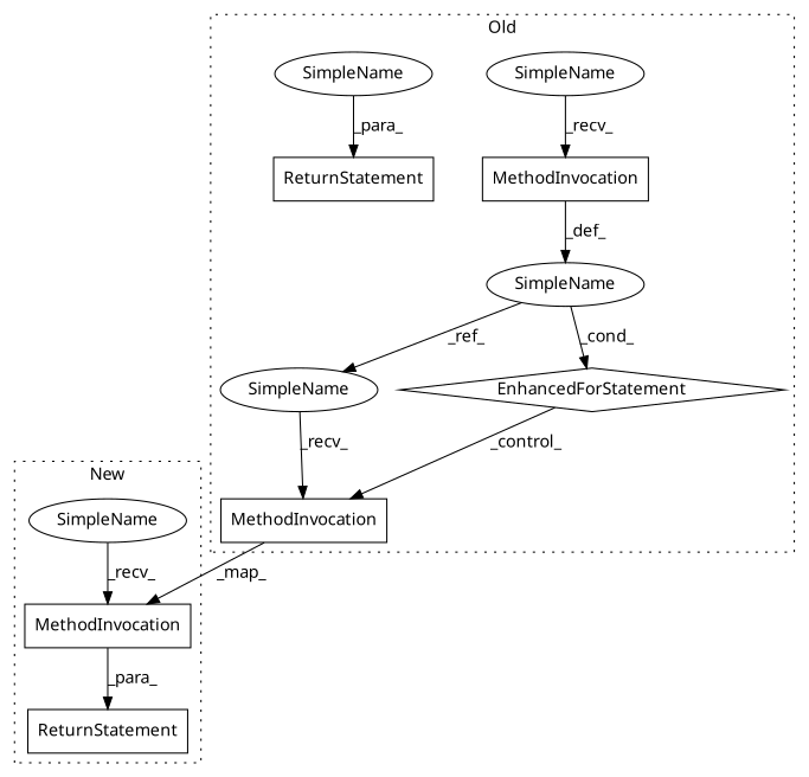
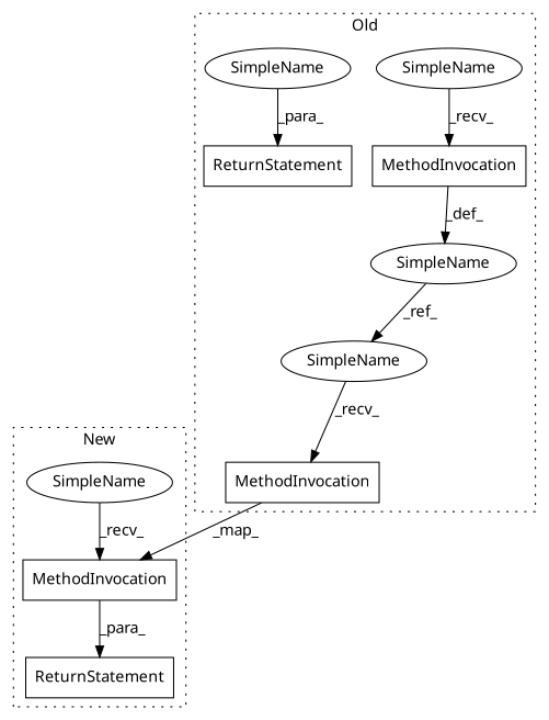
  digraph {
    fontname="Noto Sans"
    node [a=42 l=10 shape=box fontname="Noto Sans"]
    edge [fontname="Noto Sans"]
    n1 [a=32 l="5,1" label=MethodInvocation s="2228,2240"]
    n2 [a=32 l=40 label=MethodInvocation s=2149]
    n3 [a=41 l=7 label=ReturnStatement s=2269]
    n4 [l=6 label=SimpleName s=2128 shape=ellipse]
    n5 [label=SimpleName s=2138 shape=ellipse]
    n6 [l=6 label=SimpleName s=2221 shape=ellipse]
    n7 [label=SimpleName s=2276 shape=ellipse]
-   n8 [a=70 l="-2116,14" label=EnhancedForStatement s="2115,2189" shape=diamond]
    n9 [a=32 l="5,1" label=MethodInvocation s="2133,2145"]
    n10 [a=41 l=7 label=ReturnStatement s=2115]
    n11 [label=SimpleName s=2122 shape=ellipse]
    subgraph cluster_1 {
      label=Old
      style=dotted
      n1
      n2
      n3
      n4
      n5
      n6
      n7
-     n8
    }
    subgraph cluster_2 {
      label=New
      style=dotted
      n9
      n10
      n11
    }
    n1 -> n9 [label=_map_]
    n2 -> n4 [label=_def_]
    n4 -> n6 [label=_ref_]
-   n4 -> n8 [label=_cond_]
    n5 -> n2 [label=_recv_]
    n6 -> n1 [label=_recv_]
    n7 -> n3 [label=_para_]
-   n8 -> n1 [label=_control_]
    n9 -> n10 [label=_para_]
    n11 -> n9 [label=_recv_]
  }
